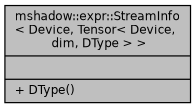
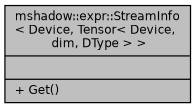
  digraph {
-   n1 [color=black fillcolor=grey75 fontcolor=black fontname=Helvetica fontsize=10 height=0.2 label="{mshadow::expr::StreamInfo\l\< Device, Tensor\< Device,\l dim, DType \> \>\n||+ DType()\l}" shape=record style=filled width=0.4]
+   n1 [color=black fillcolor=grey75 fontcolor=black fontname=Helvetica fontsize=10 height=0.2 label="{mshadow::expr::StreamInfo\l\< Device, Tensor\< Device,\l dim, DType \> \>\n||+ Get()\l}" shape=record style=filled width=0.4]
  }
